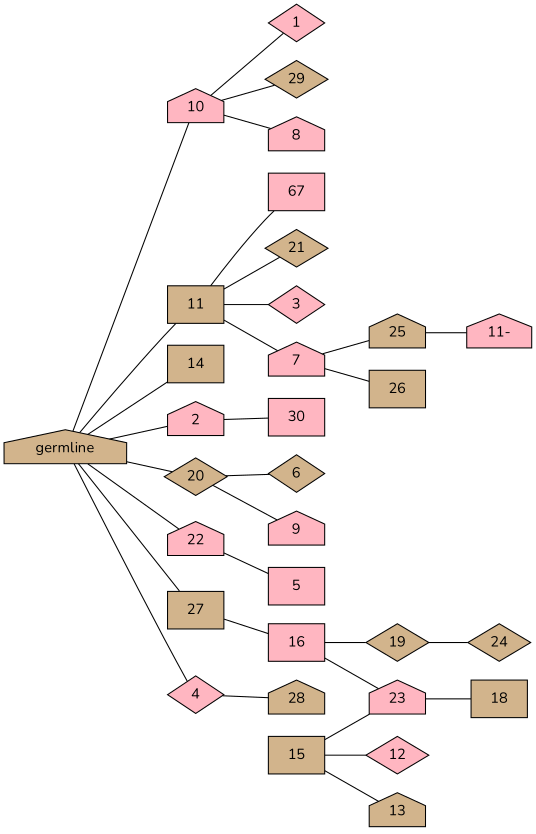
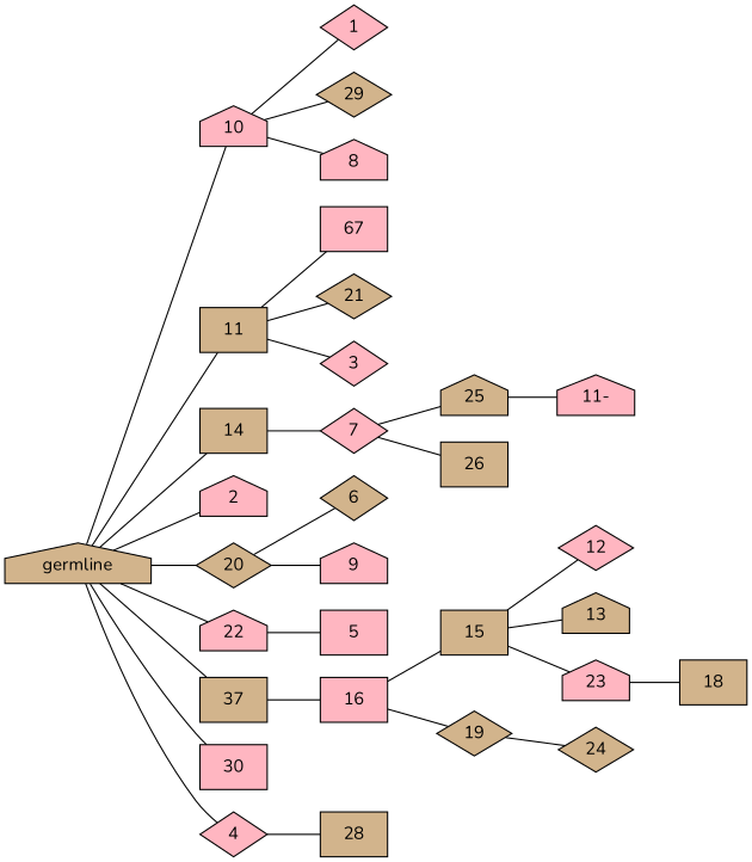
  graph {
    fontname=Nunito
    rankdir=LR
    node [fillcolor=tan fontname=Nunito shape=house style=filled]
    edge [fontname=Nunito]
    n1 [label=germline]
    n2 [fillcolor=lightpink label=10]
    n3 [label=11 shape=box]
    n4 [label=14 shape=box]
    n5 [fillcolor=lightpink label=2]
    n6 [label=20 shape=diamond]
    n7 [fillcolor=lightpink label=22]
-   n8 [label=27 shape=box]
+   n8 [label=37 shape=box]
    n9 [fillcolor=lightpink label=30 shape=box]
    n10 [fillcolor=lightpink label=4 shape=diamond]
    n11 [fillcolor=lightpink label=1 shape=diamond]
    n12 [label=29 shape=diamond]
    n13 [fillcolor=lightpink label=8]
    n14 [fillcolor=lightpink label=67 shape=box]
    n15 [label=21 shape=diamond]
    n16 [fillcolor=lightpink label=3 shape=diamond]
-   n17 [fillcolor=lightpink label=7]
+   n17 [fillcolor=lightpink label=7 shape=diamond]
    n18 [label=6 shape=diamond]
    n19 [fillcolor=lightpink label=9]
    n20 [fillcolor=lightpink label=5 shape=box]
    n21 [fillcolor=lightpink label=16 shape=box]
-   n22 [label=28]
+   n22 [label=28 shape=box]
    n23 [label=25]
    n24 [label=26 shape=box]
    n25 [fillcolor=lightpink label="11-"]
    n26 [label=15 shape=box]
    n27 [label=19 shape=diamond]
    n28 [fillcolor=lightpink label=12 shape=diamond]
    n29 [label=13]
    n30 [fillcolor=lightpink label=23]
    n31 [label=24 shape=diamond]
    n32 [label=18 shape=box]
    n1 -- n2
    n1 -- n3
    n1 -- n4
    n1 -- n5
    n1 -- n6
    n1 -- n7
    n1 -- n8
-   n5 -- n9
+   n1 -- n9
    n1 -- n10
    n2 -- n11
    n2 -- n12
    n2 -- n13
    n3 -- n14
    n3 -- n15
    n3 -- n16
-   n3 -- n17
+   n4 -- n17
    n6 -- n18
    n6 -- n19
    n7 -- n20
    n8 -- n21
    n10 -- n22
    n17 -- n23
    n17 -- n24
-   n21 -- n30
+   n21 -- n26
    n21 -- n27
    n23 -- n25
    n26 -- n28
    n26 -- n29
    n26 -- n30
    n27 -- n31
    n30 -- n32
  }
